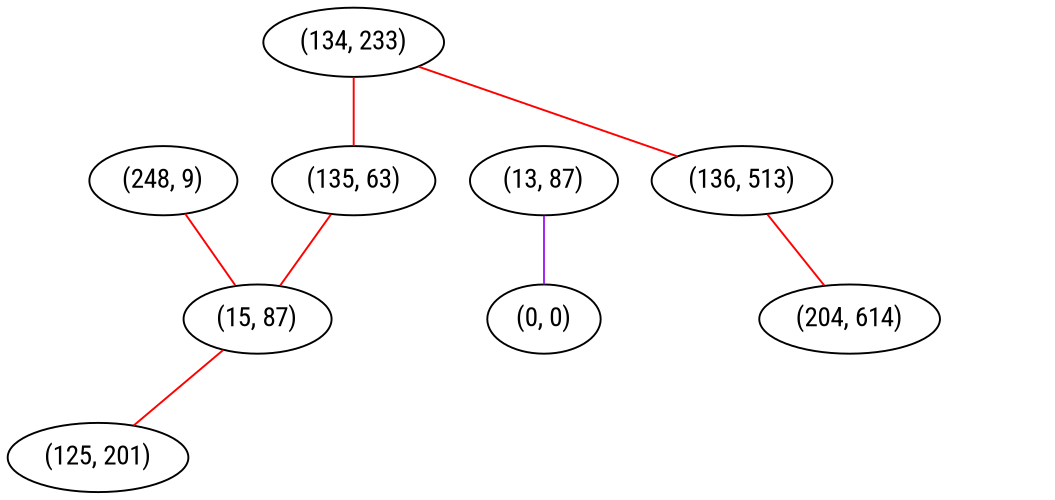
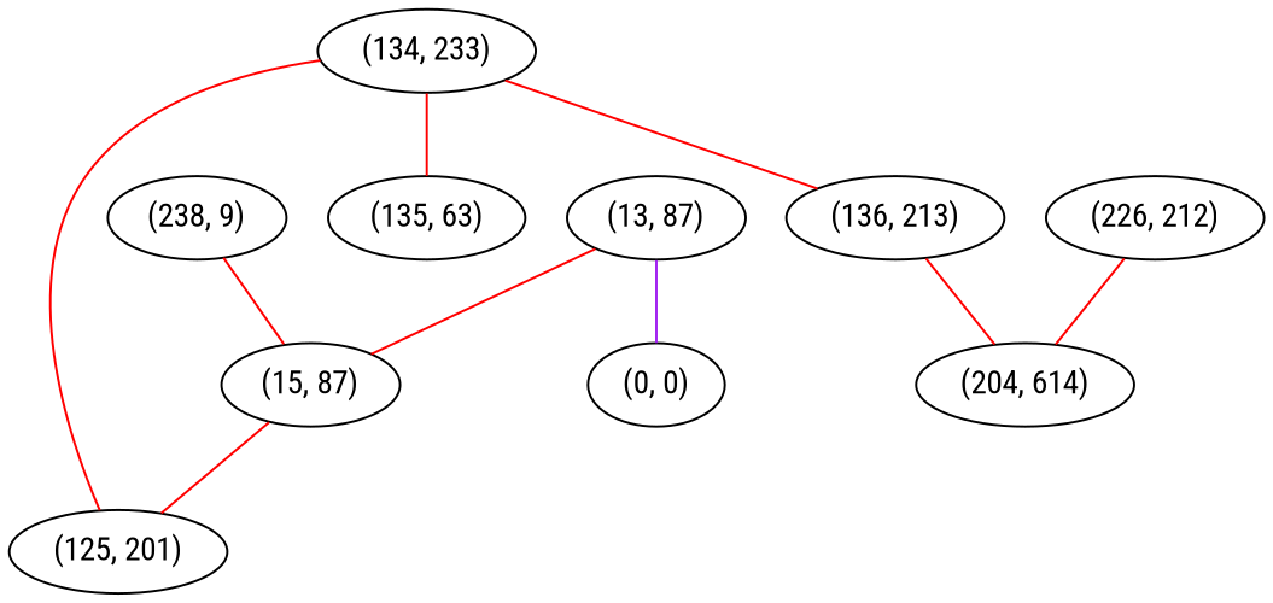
  graph {
    fontname="Roboto Condensed"
    node [fontname="Roboto Condensed"]
    edge [color=red fontname="Roboto Condensed" weight=1]
-   "(248, 9)"
+   "(248, 9)" [label="(238, 9)"]
    "(15, 87)"
    "(125, 201)"
    "(13, 87)"
    "(0, 0)"
    n6 [label="(134, 233)"]
-   "(136, 213)" [label="(136, 513)"]
+   "(136, 213)"
    "(135, 63)"
    n9 [label="(204, 614)"]
+   "(226, 212)"
    "(248, 9)" -- "(15, 87)"
    "(15, 87)" -- "(125, 201)"
-   "(135, 63)" -- "(15, 87)"
+   "(13, 87)" -- "(15, 87)"
    "(13, 87)" -- "(0, 0)" [color=purple weight=4]
+   n6 -- "(125, 201)"
    n6 -- "(136, 213)"
    n6 -- "(135, 63)"
    "(136, 213)" -- n9
+   "(226, 212)" -- n9
  }
